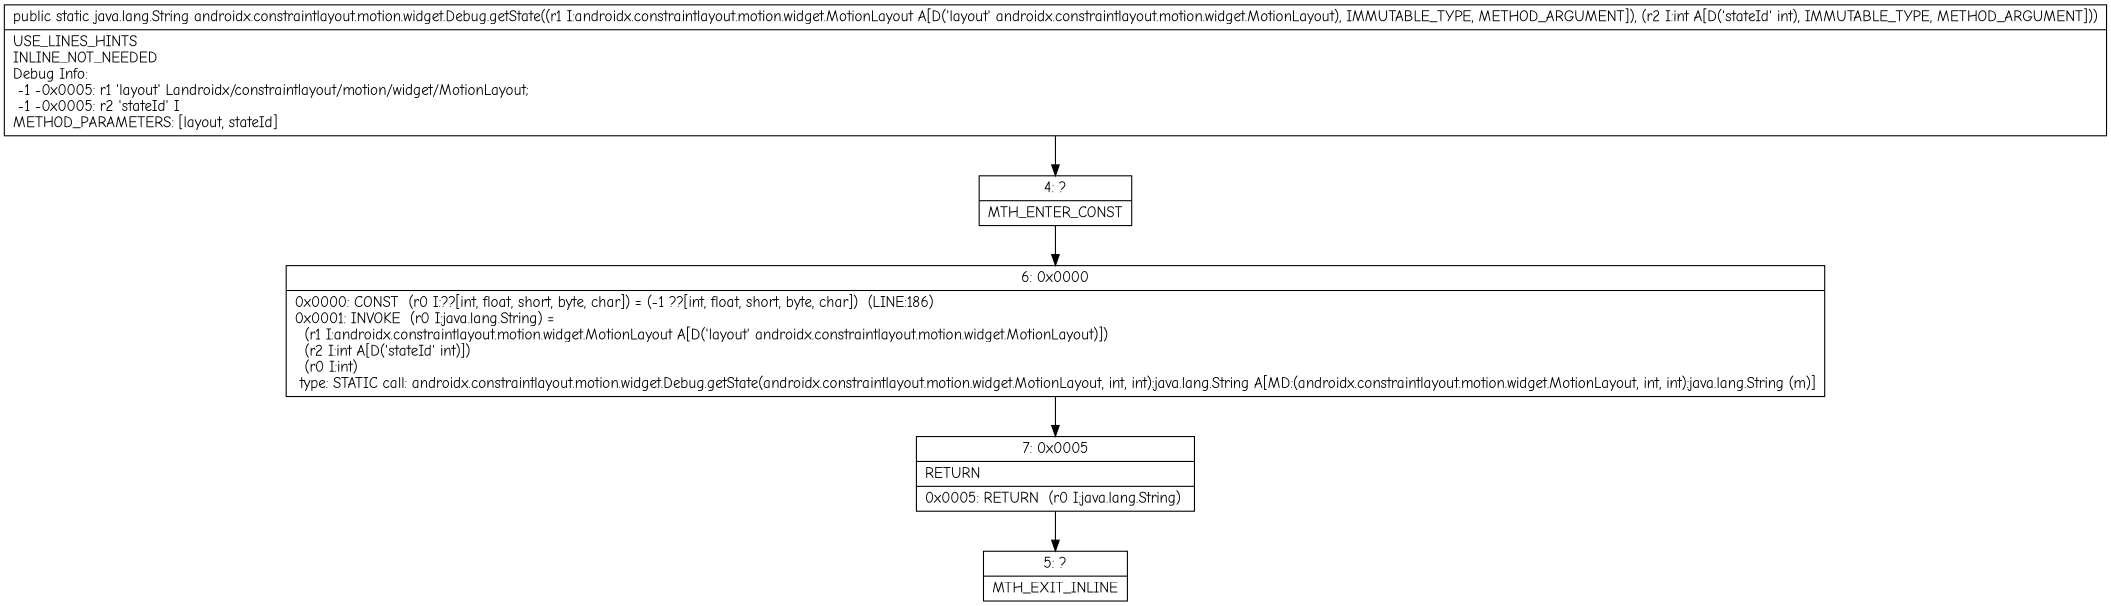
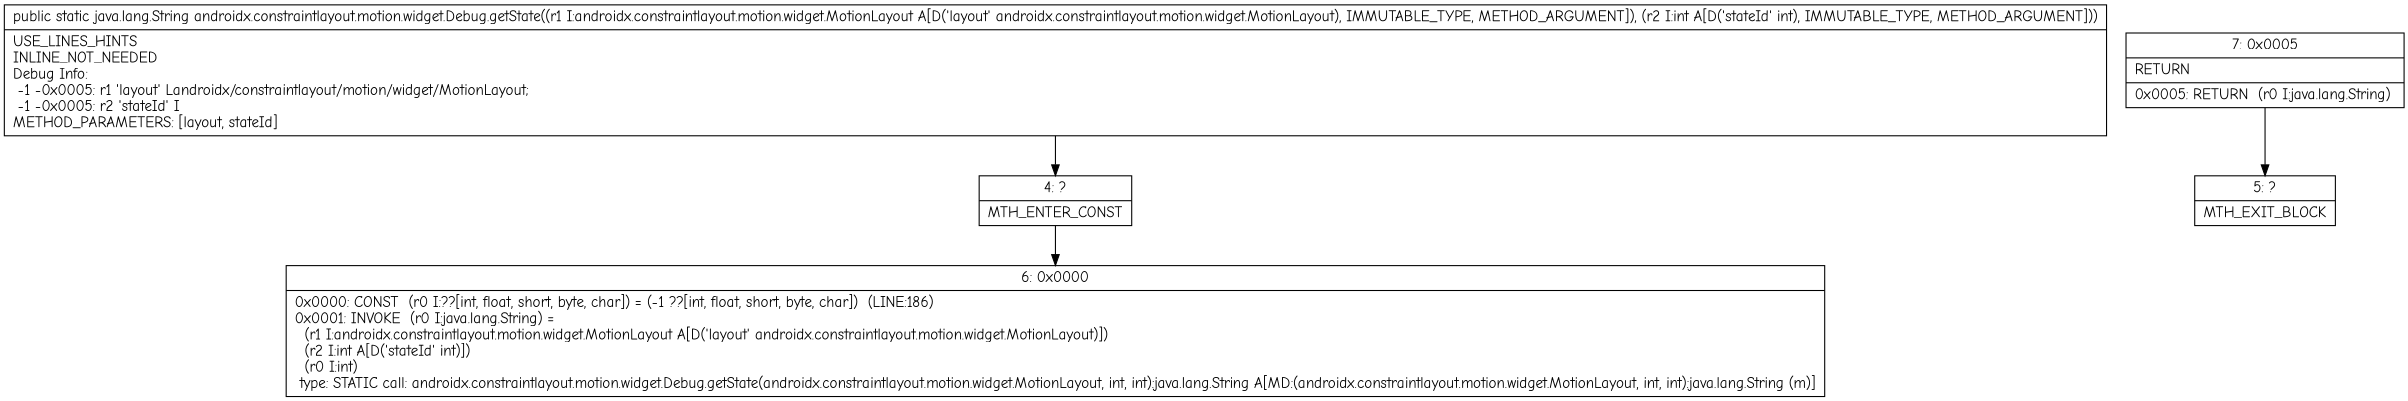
  digraph {
    fontname="Comic Neue"
    node [fontname="Comic Neue" shape=record]
    edge [fontname="Comic Neue"]
    n1 [label="{4\:\ ?|MTH_ENTER_CONST\l}"]
    n2 [label="{6\:\ 0x0000|0x0000: CONST  (r0 I:??[int, float, short, byte, char]) = (\-1 ??[int, float, short, byte, char])  (LINE:186)\l0x0001: INVOKE  (r0 I:java.lang.String) = \l  (r1 I:androidx.constraintlayout.motion.widget.MotionLayout A[D('layout' androidx.constraintlayout.motion.widget.MotionLayout)])\l  (r2 I:int A[D('stateId' int)])\l  (r0 I:int)\l type: STATIC call: androidx.constraintlayout.motion.widget.Debug.getState(androidx.constraintlayout.motion.widget.MotionLayout, int, int):java.lang.String A[MD:(androidx.constraintlayout.motion.widget.MotionLayout, int, int):java.lang.String (m)]\l}"]
    n3 [label="{7\:\ 0x0005|RETURN\l|0x0005: RETURN  (r0 I:java.lang.String) \l}"]
-   n4 [label="{5\:\ ?|MTH_EXIT_INLINE\l}"]
+   n4 [label="{5\:\ ?|MTH_EXIT_BLOCK\l}"]
    n5 [label="{public static java.lang.String androidx.constraintlayout.motion.widget.Debug.getState((r1 I:androidx.constraintlayout.motion.widget.MotionLayout A[D('layout' androidx.constraintlayout.motion.widget.MotionLayout), IMMUTABLE_TYPE, METHOD_ARGUMENT]), (r2 I:int A[D('stateId' int), IMMUTABLE_TYPE, METHOD_ARGUMENT]))  | USE_LINES_HINTS\lINLINE_NOT_NEEDED\lDebug Info:\l  \-1 \-0x0005: r1 'layout' Landroidx\/constraintlayout\/motion\/widget\/MotionLayout;\l  \-1 \-0x0005: r2 'stateId' I\lMETHOD_PARAMETERS: [layout, stateId]\l}"]
    n1 -> n2
-   n2 -> n3
    n3 -> n4
    n5 -> n1
  }
